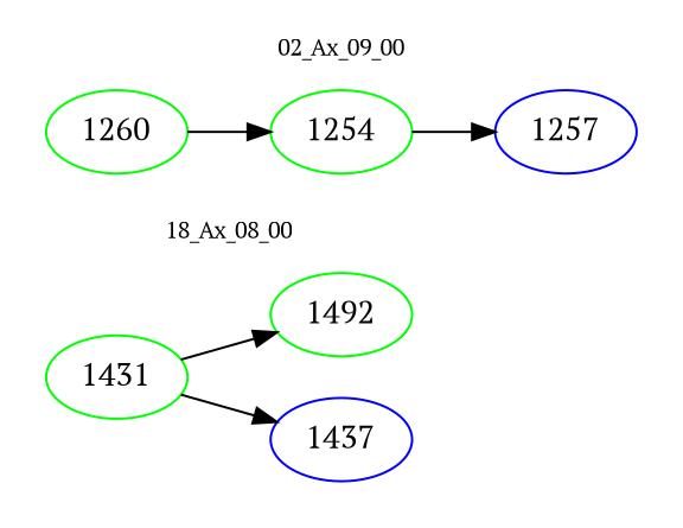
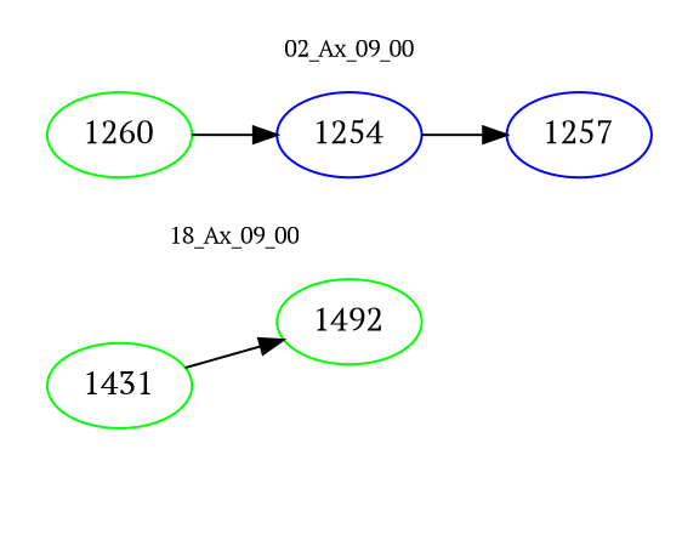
  digraph {
    fontname="PT Serif"
    rankdir=LR
    node [color=green fontname="PT Serif"]
    edge [color=black fontname="PT Serif"]
    n1 [label=1431]
-   n2 [color=blue label=1437]
    n3 [label=1492]
-   n4 [label=1254]
+   n4 [color=blue label=1254]
    n5 [color=blue label=1257]
    n6 [label=1260]
    subgraph cluster_1 {
      color=white
      fontsize=10
-     label="18_Ax_08_00"
+     label="18_Ax_09_00"
      n1
-     n2
      n3
    }
    subgraph cluster_2 {
      color=white
      fontsize=10
      label="02_Ax_09_00"
      n4
      n5
      n6
    }
-   n1 -> n2
    n1 -> n3
    n4 -> n5
    n6 -> n4
  }
